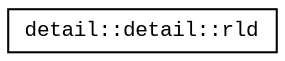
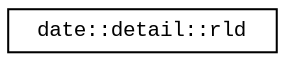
  digraph {
    rankdir=LR
    fontname="Liberation Mono"
-   n1 [color=black fillcolor=white fontname="Liberation Mono" fontsize=10 height=0.2 label="detail::detail::rld" shape=record style=filled width=0.4]
+   n1 [color=black fillcolor=white fontname="Liberation Mono" fontsize=10 height=0.2 label="date::detail::rld" shape=record style=filled width=0.4]
  }
